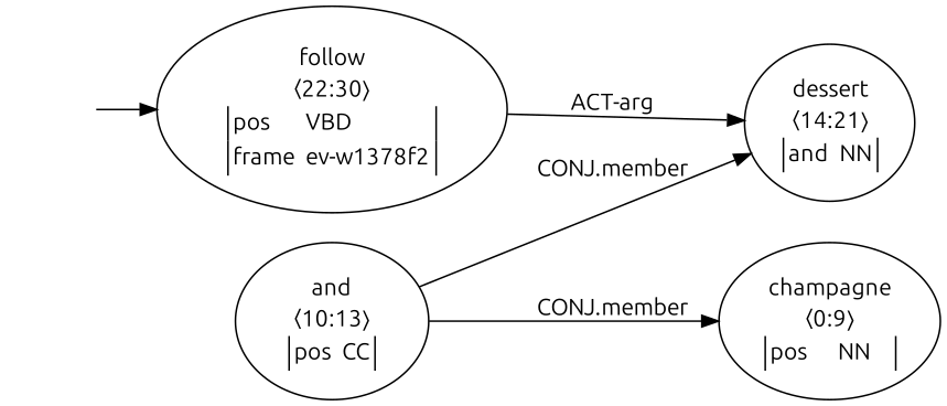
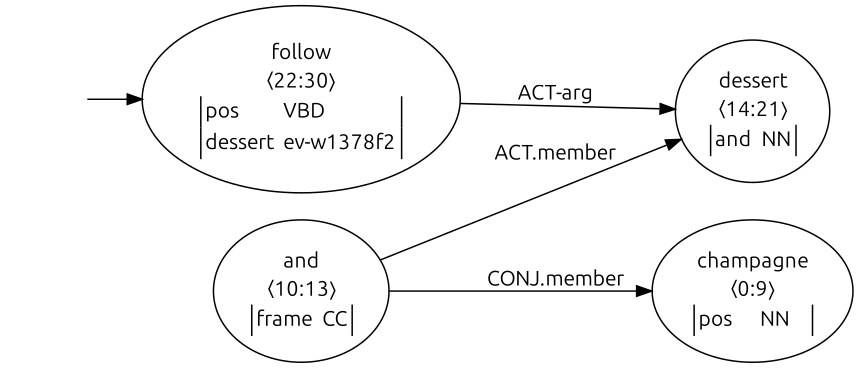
  digraph {
    fontname=Ubuntu
    rankdir=LR
    node [fontname=Ubuntu]
    edge [fontname=Ubuntu]
    top [style=invis]
-   n2 [label=<<table align="center" border="0" cellspacing="0"><tr><td colspan="2">follow</td></tr><tr><td colspan="2">〈22:30〉</td></tr><tr><td sides="l" border="1" align="left">pos</td><td sides="r" border="1" align="left">VBD</td></tr><tr><td sides="l" border="1" align="left">frame</td><td sides="r" border="1" align="left">ev-w1378f2</td></tr></table>>]
+   n2 [label=<<table align="center" border="0" cellspacing="0"><tr><td colspan="2">follow</td></tr><tr><td colspan="2">〈22:30〉</td></tr><tr><td sides="l" border="1" align="left">pos</td><td sides="r" border="1" align="left">VBD</td></tr><tr><td sides="l" border="1" align="left">dessert</td><td sides="r" border="1" align="left">ev-w1378f2</td></tr></table>>]
    n3 [label=<<table align="center" border="0" cellspacing="0"><tr><td colspan="2">dessert</td></tr><tr><td colspan="2">〈14:21〉</td></tr><tr><td sides="l" border="1" align="left">and</td><td sides="r" border="1" align="left">NN</td></tr></table>>]
    n4 [label=<<table align="center" border="0" cellspacing="0"><tr><td colspan="2">champagne</td></tr><tr><td colspan="2">〈0:9〉</td></tr><tr><td sides="l" border="1" align="left">pos</td><td sides="r" border="1" align="left">NN</td></tr></table>>]
-   n5 [label=<<table align="center" border="0" cellspacing="0"><tr><td colspan="2">and</td></tr><tr><td colspan="2">〈10:13〉</td></tr><tr><td sides="l" border="1" align="left">pos</td><td sides="r" border="1" align="left">CC</td></tr></table>>]
+   n5 [label=<<table align="center" border="0" cellspacing="0"><tr><td colspan="2">and</td></tr><tr><td colspan="2">〈10:13〉</td></tr><tr><td sides="l" border="1" align="left">frame</td><td sides="r" border="1" align="left">CC</td></tr></table>>]
    top -> n2
    n2 -> n3 [label="ACT-arg"]
-   n5 -> n3 [label="CONJ.member"]
+   n5 -> n3 [label="ACT.member"]
    n5 -> n4 [label="CONJ.member"]
  }
